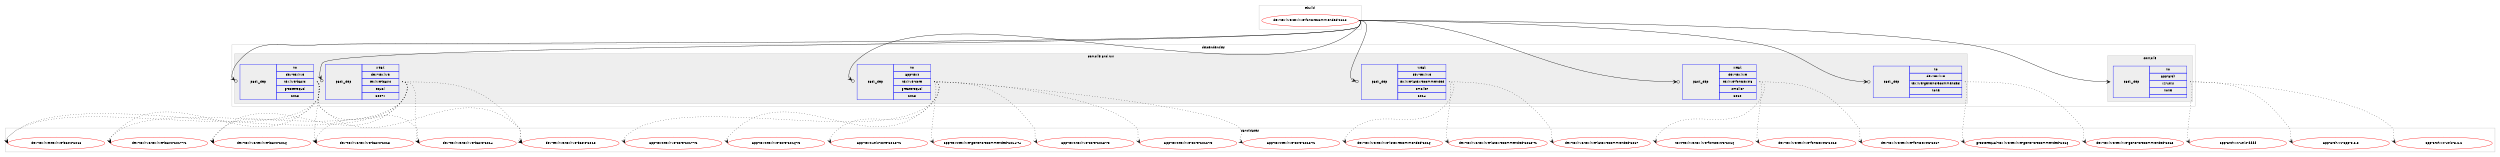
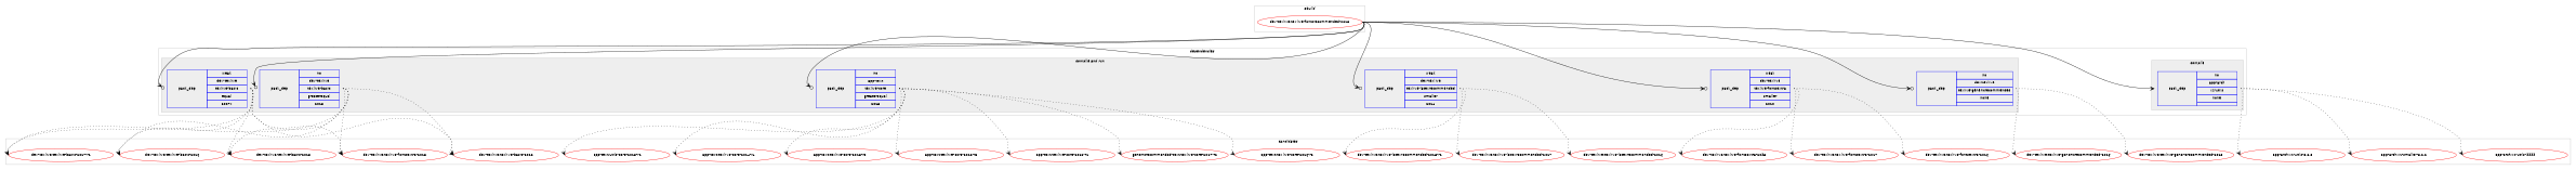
  digraph {
    compound=true
    concentrate=true
    fontname=Helvetica
    fontsize=10
    newrank=true
    rankdir=TB
    ranksep=1.5
    node [color=red fontname=Helvetica fontsize=10]
    edge [arrowhead=vee headport=w style=dotted tailport=e weight=100]
    n1 [label="dev-texlive/texlive-fontsrecommended-2015" width=4]
    n2 [color=blue label=<<TABLE BORDER="0" CELLBORDER="1" CELLSPACING="0" CELLPADDING="4" WIDTH="220"><TR><TD ROWSPAN="6" CELLPADDING="30">pack_dep</TD></TR><TR><TD WIDTH="110">no</TD></TR><TR><TD>app-arch</TD></TR><TR><TD>xz-utils</TD></TR><TR><TD>none</TD></TR><TR><TD></TD></TR></TABLE>> shape=none]
    n3 [color=blue label=<<TABLE BORDER="0" CELLBORDER="1" CELLSPACING="0" CELLPADDING="4" WIDTH="220"><TR><TD ROWSPAN="6" CELLPADDING="30">pack_dep</TD></TR><TR><TD WIDTH="110">no</TD></TR><TR><TD>app-text</TD></TR><TR><TD>texlive-core</TD></TR><TR><TD>greaterequal</TD></TR><TR><TD>2015</TD></TR></TABLE>> shape=none]
    n4 [color=blue label=<<TABLE BORDER="0" CELLBORDER="1" CELLSPACING="0" CELLPADDING="4" WIDTH="220"><TR><TD ROWSPAN="6" CELLPADDING="30">pack_dep</TD></TR><TR><TD WIDTH="110">no</TD></TR><TR><TD>dev-texlive</TD></TR><TR><TD>texlive-basic</TD></TR><TR><TD>greaterequal</TD></TR><TR><TD>2015</TD></TR></TABLE>> shape=none]
    n5 [color=blue label=<<TABLE BORDER="0" CELLBORDER="1" CELLSPACING="0" CELLPADDING="4" WIDTH="220"><TR><TD ROWSPAN="6" CELLPADDING="30">pack_dep</TD></TR><TR><TD WIDTH="110">no</TD></TR><TR><TD>dev-texlive</TD></TR><TR><TD>texlive-genericrecommended</TD></TR><TR><TD>none</TD></TR><TR><TD></TD></TR></TABLE>> shape=none]
    n6 [color=blue label=<<TABLE BORDER="0" CELLBORDER="1" CELLSPACING="0" CELLPADDING="4" WIDTH="220"><TR><TD ROWSPAN="6" CELLPADDING="30">pack_dep</TD></TR><TR><TD WIDTH="110">weak</TD></TR><TR><TD>dev-texlive</TD></TR><TR><TD>texlive-basic</TD></TR><TR><TD>equal</TD></TR><TR><TD>2007*</TD></TR></TABLE>> shape=none]
    n7 [color=blue label=<<TABLE BORDER="0" CELLBORDER="1" CELLSPACING="0" CELLPADDING="4" WIDTH="220"><TR><TD ROWSPAN="6" CELLPADDING="30">pack_dep</TD></TR><TR><TD WIDTH="110">weak</TD></TR><TR><TD>dev-texlive</TD></TR><TR><TD>texlive-fontsextra</TD></TR><TR><TD>smaller</TD></TR><TR><TD>2010</TD></TR></TABLE>> shape=none]
    n8 [color=blue label=<<TABLE BORDER="0" CELLBORDER="1" CELLSPACING="0" CELLPADDING="4" WIDTH="220"><TR><TD ROWSPAN="6" CELLPADDING="30">pack_dep</TD></TR><TR><TD WIDTH="110">weak</TD></TR><TR><TD>dev-texlive</TD></TR><TR><TD>texlive-latexrecommended</TD></TR><TR><TD>smaller</TD></TR><TR><TD>2014</TD></TR></TABLE>> shape=none]
-   n9 [label="app-arch/xz-utils-5.2.2" width=4]
-   n10 [label="app-arch/xz-app-5.2.3" width=4]
+   n9 [label="app-arch/xz-smaller-5.2.2" width=4]
+   n10 [label="app-arch/xz-utils-5.2.3" width=4]
    n11 [label="app-arch/xz-utils-9999" width=4]
    n12 [label="app-text/texlive-core-2012-r1" width=4]
    n13 [label="app-text/texlive-core-2012-r3" width=4]
    n14 [label="app-text/texlive-core-2013-r3" width=4]
-   n15 [label="app-text/texlive-genericrecommended-2014-r4" width=4]
+   n15 [label="app-text/texlive-core-2014-r4" width=4]
    n16 [label="app-text/utils-core-2015-r1" width=4]
    n17 [label="app-text/texlive-core-2016-r2" width=4]
-   n18 [label="app-text/texlive-core-2017-r2" width=4]
+   n18 [label="genericrecommended-text/texlive-core-2017-r2" width=4]
    n19 [label="dev-texlive/texlive-basic-2012" width=4]
-   n20 [label="dev-texlive/texlive-basic-2013" width=4]
-   n21 [label="dev-texlive/texlive-basic-2014" width=4]
+   n20 [label="dev-texlive/texlive-fontsextra-2013" width=4]
    n22 [label="dev-texlive/texlive-basic-2015" width=4]
    n23 [label="dev-texlive/texlive-basic-2016" width=4]
    n24 [label="dev-texlive/texlive-basic-2017-r1" width=4]
    n25 [label="dev-texlive/texlive-genericrecommended-2015" width=4]
-   n26 [label="greaterequal-texlive/texlive-genericrecommended-2016" width=4]
-   n27 [label="dev-texlive/texlive-fontsextra-2015" width=4]
-   n28 [label="text-texlive/texlive-fontsextra-2016" width=4]
+   n26 [label="dev-texlive/texlive-genericrecommended-2016" width=4]
+   n27 [label="dev-texlive/texlive-fontsextra-2095" width=4]
+   n28 [label="dev-texlive/texlive-fontsextra-2016" width=4]
    n29 [label="dev-texlive/texlive-fontsextra-2017" width=4]
    n30 [label="dev-texlive/texlive-latexrecommended-2015-r1" width=4]
    n31 [label="dev-texlive/texlive-latexrecommended-2016" width=4]
    n32 [label="dev-texlive/texlive-latexrecommended-2017" width=4]
    subgraph cluster_1 {
      color=gray
      label=<<i>ebuild</i>>
      rank=same
      n1
    }
    subgraph cluster_2 {
      color=gray
      label=<<i>dependencies</i>>
      subgraph cluster_3 {
        color=gray
        fillcolor="#eeeeee"
        label=<<i>compile</i>>
        style=filled
        subgraph sub_4 {
          color=gray
          fillcolor="#eeeeee"
          label=<<i>compile</i>>
          style=filled
          n2
        }
      }
      subgraph cluster_5 {
        color=gray
        fillcolor="#eeeeee"
        label=<<i>compile and run</i>>
        style=filled
        subgraph sub_6 {
          color=gray
          fillcolor="#eeeeee"
          label=<<i>compile and run</i>>
          style=filled
          n3
        }
        subgraph sub_7 {
          color=gray
          fillcolor="#eeeeee"
          label=<<i>compile and run</i>>
          style=filled
          n4
        }
        subgraph sub_8 {
          color=gray
          fillcolor="#eeeeee"
          label=<<i>compile and run</i>>
          style=filled
          n5
        }
        subgraph sub_9 {
          color=gray
          fillcolor="#eeeeee"
          label=<<i>compile and run</i>>
          style=filled
          n6
        }
        subgraph sub_10 {
          color=gray
          fillcolor="#eeeeee"
          label=<<i>compile and run</i>>
          style=filled
          n7
        }
        subgraph sub_11 {
          color=gray
          fillcolor="#eeeeee"
          label=<<i>compile and run</i>>
          style=filled
          n8
        }
      }
      subgraph cluster_12 {
        color=gray
        fillcolor="#eeeeee"
        label=<<i>run</i>>
        style=filled
      }
    }
    subgraph cluster_13 {
      color=gray
      label=<<i>candidates</i>>
      rank=same
      subgraph sub_14 {
        color=black
        label=<<i>candidates</i>>
        nodesep=1
        rank=same
        n9
        n10
        n11
      }
      subgraph sub_15 {
        color=black
        label=<<i>candidates</i>>
        nodesep=1
        rank=same
        n12
        n13
        n14
        n15
        n16
        n17
        n18
      }
      subgraph sub_16 {
        color=black
        label=<<i>candidates</i>>
        nodesep=1
        rank=same
        n19
        n20
-       n21
        n22
        n23
        n24
      }
      subgraph sub_17 {
        color=black
        label=<<i>candidates</i>>
        nodesep=1
        rank=same
        n25
        n26
      }
      subgraph sub_18 {
        color=black
        label=<<i>candidates</i>>
        nodesep=1
        rank=same
        n19
        n20
-       n21
        n22
        n23
        n24
      }
      subgraph sub_19 {
        color=black
        label=<<i>candidates</i>>
        nodesep=1
        rank=same
        n27
        n28
        n29
      }
      subgraph sub_20 {
        color=black
        label=<<i>candidates</i>>
        nodesep=1
        rank=same
        n30
        n31
        n32
      }
    }
    n1 -> n2 [style=solid weight=20]
    n1 -> n3 [arrowhead=odotvee style=solid weight=20]
    n1 -> n4 [arrowhead=odotvee style=solid weight=20]
    n1 -> n5 [arrowhead=odotvee style=solid weight=20]
    n1 -> n6 [arrowhead=odotvee style=solid weight=20]
    n1 -> n7 [arrowhead=odotvee style=solid weight=20]
    n1 -> n8 [arrowhead=odotvee style=solid weight=20]
    n2 -> n9
    n2 -> n10
    n2 -> n11
    n3 -> n12
    n3 -> n13
    n3 -> n14
    n3 -> n15
    n3 -> n16
    n3 -> n17
    n3 -> n18
    n4 -> n19
    n4 -> n20
-   n4 -> n21
    n4 -> n22
    n4 -> n23
    n4 -> n24
    n5 -> n25
    n5 -> n26
    n6 -> n19
    n6 -> n20
-   n6 -> n21
    n6 -> n22
    n6 -> n23
    n6 -> n24
    n7 -> n27
    n7 -> n28
    n7 -> n29
    n8 -> n30
    n8 -> n31
    n8 -> n32
  }
